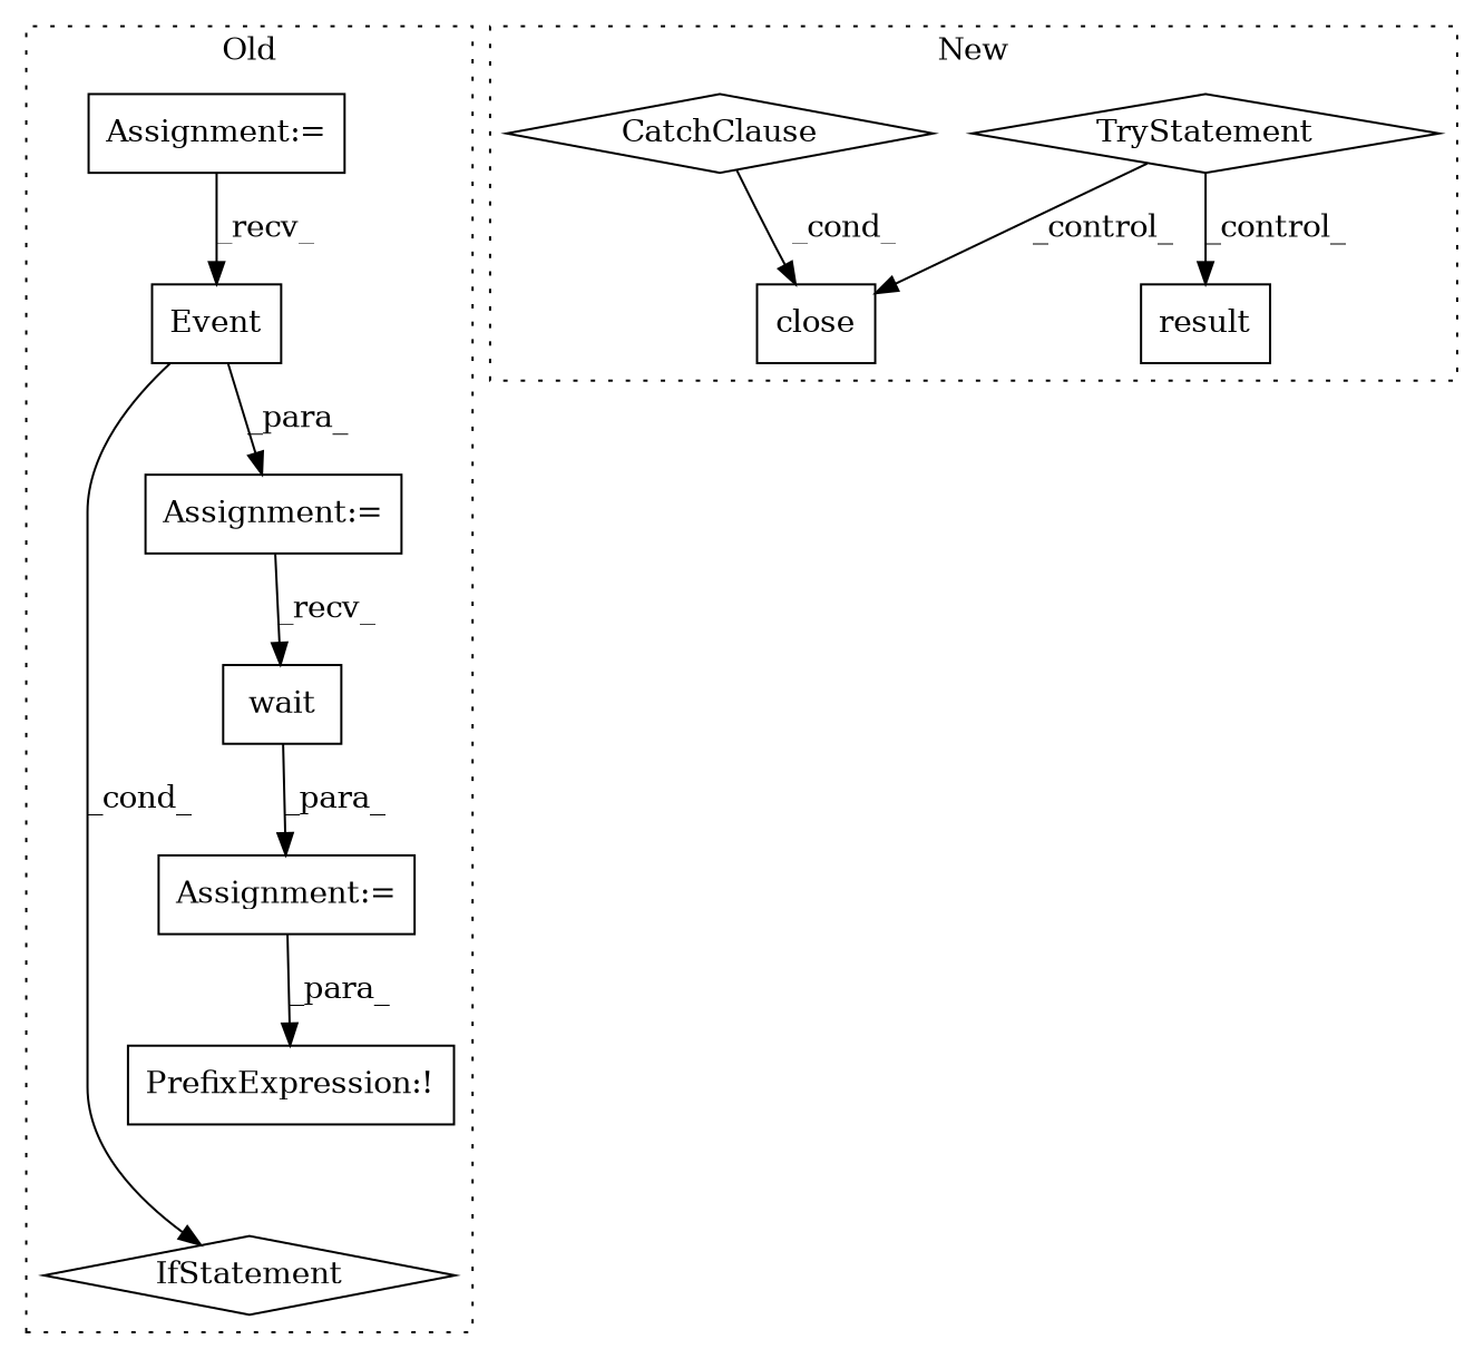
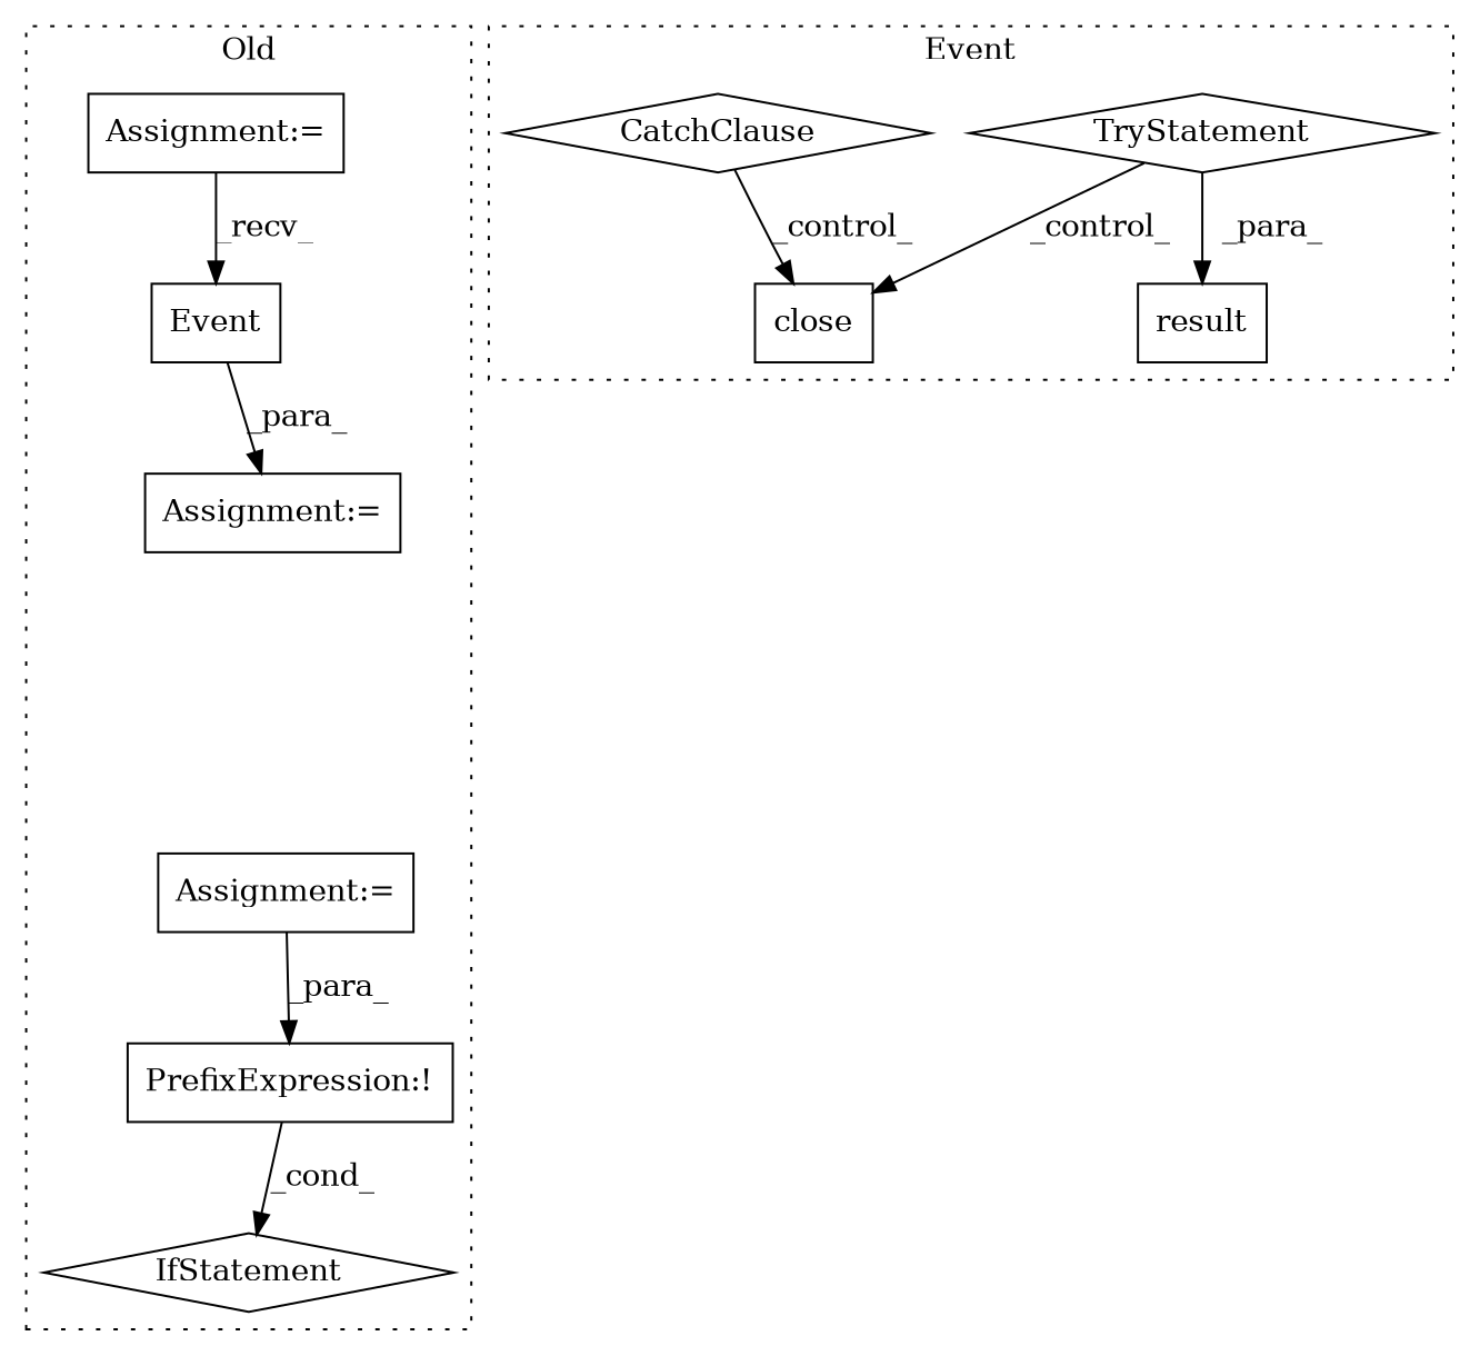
  digraph {
    fontname="DejaVu Serif"
    node [a=32 fontname="DejaVu Serif" l=1 shape=box]
    edge [fontname="DejaVu Serif"]
    n1 [l=7 label=Event s=1845]
    n2 [a=38 label="PrefixExpression:!" s=3134]
-   n3 [l="5,1" label=wait s="3111,3123"]
    n4 [a=25 l="4,2" label=IfStatement s="3130,3143" shape=diamond]
    n5 [a=7 label="Assignment:=" s=3101]
    n6 [a=7 l=9 label="Assignment:=" s=938]
    n7 [a=7 label="Assignment:=" s=1834]
    n8 [l="7,1" label=result s="2748,2762"]
    n9 [a=54 l=4 label=TryStatement s=2723 shape=diamond]
    n10 [a=12 l="11,2" label=CatchClause s="2772,2807" shape=diamond]
    n11 [l=7 label=close s=2966]
    subgraph cluster_1 {
      label=Old
      style=dotted
      n1
      n2
-     n3
      n4
      n5
      n6
      n7
    }
    subgraph cluster_2 {
-     label=New
+     label=Event
      style=dotted
      n8
      n9
      n10
      n11
    }
    n1 -> n7 [label=_para_]
-   n1 -> n4 [label=_cond_]
-   n3 -> n5 [label=_para_]
+   n2 -> n4 [label=_cond_]
    n5 -> n2 [label=_para_]
    n6 -> n1 [label=_recv_]
-   n7 -> n3 [label=_recv_]
-   n9 -> n8 [label=_control_]
+   n9 -> n8 [label=_para_]
    n9 -> n11 [label=_control_]
-   n10 -> n11 [label=_cond_]
+   n10 -> n11 [label=_control_]
  }
